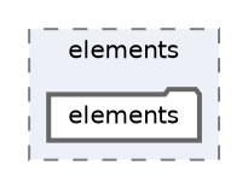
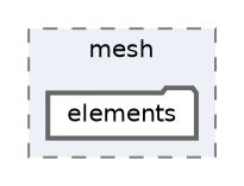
  digraph {
    compound=true
    fontname="DejaVu Sans"
    n1 [color=gray40 fillcolor=white fontname="DejaVu Sans" fontsize=10 height=0.2 label=elements shape=folder style="filled,bold" width=0.4]
    subgraph cluster_1 {
      bgcolor="#edf0f7"
      fontsize=10
-     label=elements
+     label=mesh
      pencolor=grey50
      style="filled,dashed"
      n1
    }
  }
